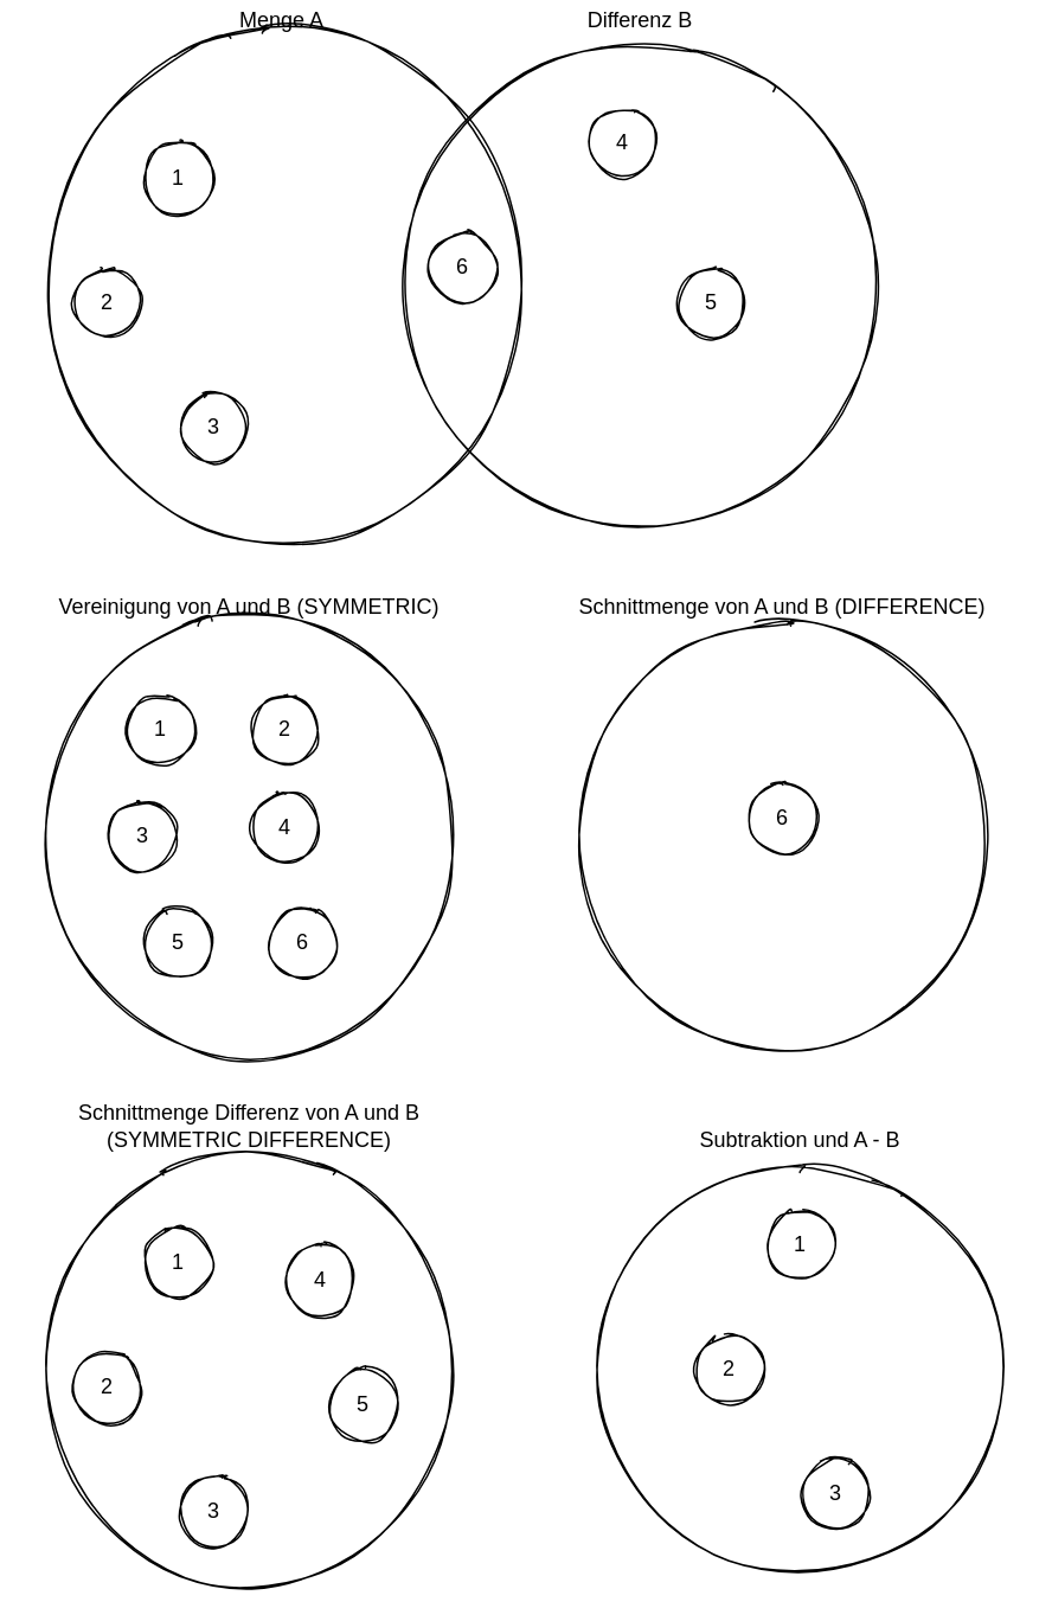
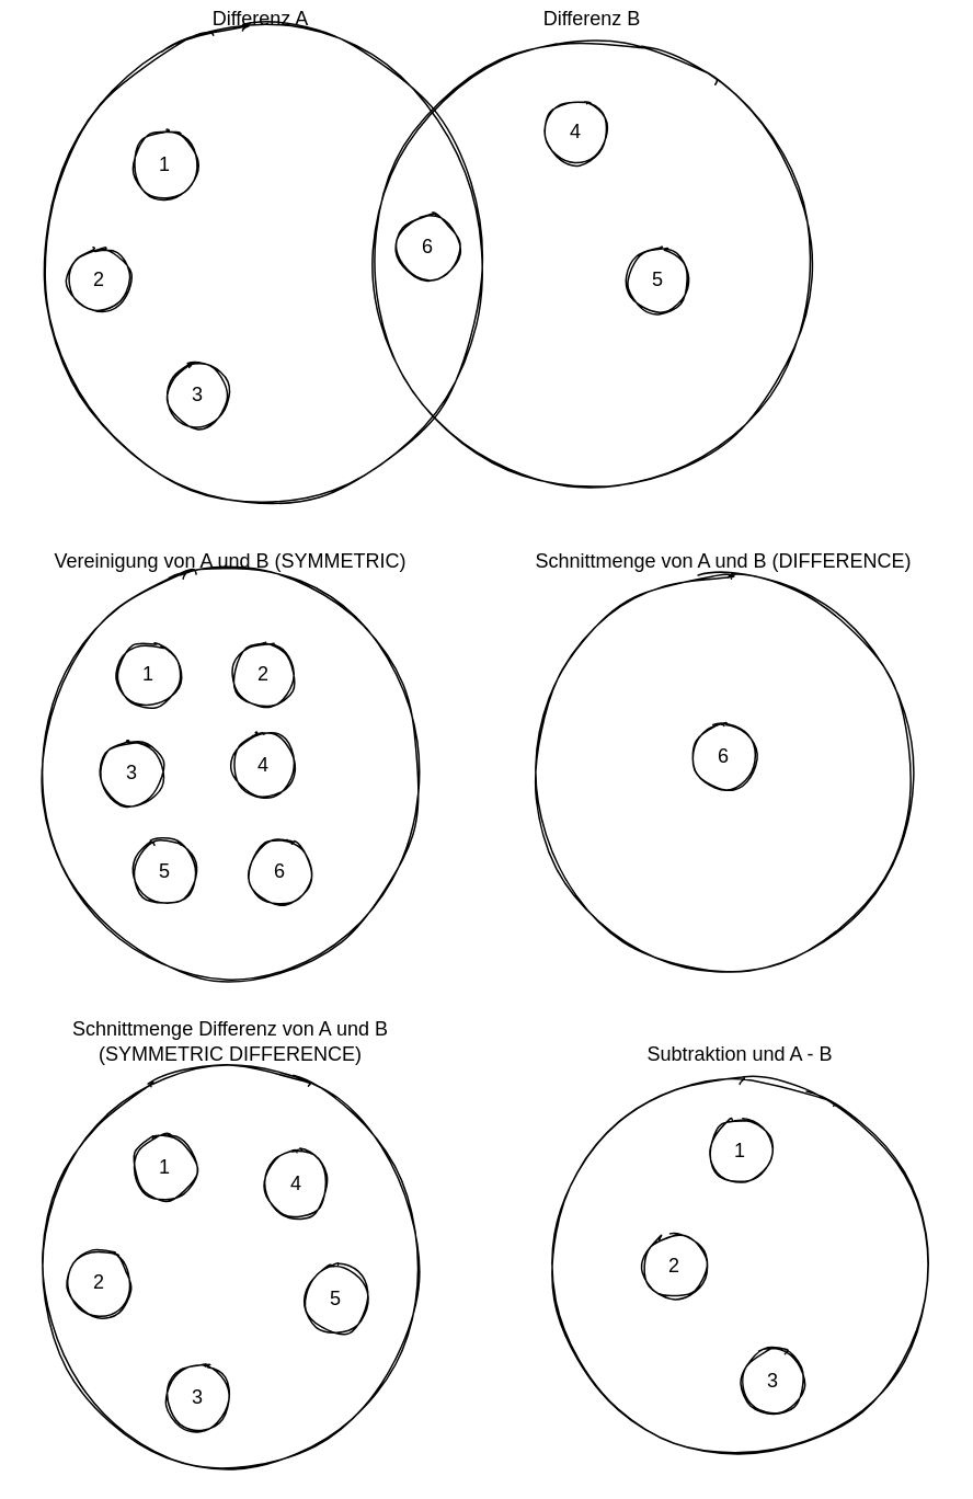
  <mxCell id="0" />
  <mxCell id="1" parent="0" />
- <mxCell id="2" value="Menge A&amp;nbsp;" style="ellipse;whiteSpace=wrap;html=1;aspect=fixed;labelPosition=center;verticalLabelPosition=top;align=center;verticalAlign=bottom;sketch=1;fillColor=none;" vertex="1" parent="1"><mxGeometry x="20" y="20" width="280" height="280" as="geometry" /></mxCell>
+ <mxCell id="2" value="Differenz A&amp;nbsp;" style="ellipse;whiteSpace=wrap;html=1;aspect=fixed;labelPosition=center;verticalLabelPosition=top;align=center;verticalAlign=bottom;sketch=1;fillColor=none;" vertex="1" parent="1"><mxGeometry x="20" y="20" width="280" height="280" as="geometry" /></mxCell>
  <mxCell id="3" value="1" style="ellipse;whiteSpace=wrap;html=1;aspect=fixed;sketch=1;" vertex="1" parent="1"><mxGeometry x="80" y="80" width="40" height="40" as="geometry" /></mxCell>
  <mxCell id="4" value="2" style="ellipse;whiteSpace=wrap;html=1;aspect=fixed;sketch=1;" vertex="1" parent="1"><mxGeometry x="40" y="150" width="40" height="40" as="geometry" /></mxCell>
  <mxCell id="5" value="3" style="ellipse;whiteSpace=wrap;html=1;aspect=fixed;sketch=1;" vertex="1" parent="1"><mxGeometry x="100" y="220" width="40" height="40" as="geometry" /></mxCell>
  <mxCell id="6" value="Differenz B" style="ellipse;whiteSpace=wrap;html=1;aspect=fixed;labelPosition=center;verticalLabelPosition=top;align=center;verticalAlign=bottom;sketch=1;fillColor=none;" vertex="1" parent="1"><mxGeometry x="220" y="20" width="280" height="280" as="geometry" /></mxCell>
  <mxCell id="7" value="4" style="ellipse;whiteSpace=wrap;html=1;aspect=fixed;sketch=1;" vertex="1" parent="1"><mxGeometry x="330" y="60" width="40" height="40" as="geometry" /></mxCell>
  <mxCell id="8" value="5" style="ellipse;whiteSpace=wrap;html=1;aspect=fixed;sketch=1;" vertex="1" parent="1"><mxGeometry x="380" y="150" width="40" height="40" as="geometry" /></mxCell>
  <mxCell id="9" value="6" style="ellipse;whiteSpace=wrap;html=1;aspect=fixed;sketch=1;" vertex="1" parent="1"><mxGeometry x="240" y="130" width="40" height="40" as="geometry" /></mxCell>
  <mxCell id="10" value="Vereinigung von A und B (SYMMETRIC)" style="ellipse;whiteSpace=wrap;html=1;aspect=fixed;labelPosition=center;verticalLabelPosition=top;align=center;verticalAlign=bottom;sketch=1;fillColor=none;" vertex="1" parent="1"><mxGeometry x="20" y="350" width="240" height="240" as="geometry" /></mxCell>
  <mxCell id="11" value="1" style="ellipse;whiteSpace=wrap;html=1;aspect=fixed;sketch=1;" vertex="1" parent="1"><mxGeometry x="70" y="390" width="40" height="40" as="geometry" /></mxCell>
  <mxCell id="12" value="2" style="ellipse;whiteSpace=wrap;html=1;aspect=fixed;sketch=1;" vertex="1" parent="1"><mxGeometry x="140" y="390" width="40" height="40" as="geometry" /></mxCell>
  <mxCell id="13" value="3" style="ellipse;whiteSpace=wrap;html=1;aspect=fixed;sketch=1;" vertex="1" parent="1"><mxGeometry x="60" y="450" width="40" height="40" as="geometry" /></mxCell>
  <mxCell id="14" value="4" style="ellipse;whiteSpace=wrap;html=1;aspect=fixed;sketch=1;" vertex="1" parent="1"><mxGeometry x="140" y="445" width="40" height="40" as="geometry" /></mxCell>
  <mxCell id="15" value="5" style="ellipse;whiteSpace=wrap;html=1;aspect=fixed;sketch=1;" vertex="1" parent="1"><mxGeometry x="80" y="510" width="40" height="40" as="geometry" /></mxCell>
  <mxCell id="16" value="6" style="ellipse;whiteSpace=wrap;html=1;aspect=fixed;sketch=1;" vertex="1" parent="1"><mxGeometry x="150" y="510" width="40" height="40" as="geometry" /></mxCell>
  <mxCell id="17" value="Schnittmenge von A und B (DIFFERENCE)" style="ellipse;whiteSpace=wrap;html=1;aspect=fixed;labelPosition=center;verticalLabelPosition=top;align=center;verticalAlign=bottom;sketch=1;fillColor=none;" vertex="1" parent="1"><mxGeometry x="320" y="350" width="240" height="240" as="geometry" /></mxCell>
  <mxCell id="18" value="6" style="ellipse;whiteSpace=wrap;html=1;aspect=fixed;sketch=1;" vertex="1" parent="1"><mxGeometry x="420" y="440" width="40" height="40" as="geometry" /></mxCell>
  <mxCell id="19" value="Schnittmenge Differenz von A und B (SYMMETRIC DIFFERENCE)" style="ellipse;whiteSpace=wrap;html=1;aspect=fixed;labelPosition=center;verticalLabelPosition=top;align=center;verticalAlign=bottom;sketch=1;fillColor=none;" vertex="1" parent="1"><mxGeometry x="20" y="650" width="240" height="240" as="geometry" /></mxCell>
  <mxCell id="20" value="1" style="ellipse;whiteSpace=wrap;html=1;aspect=fixed;sketch=1;" vertex="1" parent="1"><mxGeometry x="80" y="690" width="40" height="40" as="geometry" /></mxCell>
  <mxCell id="21" value="2" style="ellipse;whiteSpace=wrap;html=1;aspect=fixed;sketch=1;" vertex="1" parent="1"><mxGeometry x="40" y="760" width="40" height="40" as="geometry" /></mxCell>
  <mxCell id="22" value="3" style="ellipse;whiteSpace=wrap;html=1;aspect=fixed;sketch=1;" vertex="1" parent="1"><mxGeometry x="100" y="830" width="40" height="40" as="geometry" /></mxCell>
  <mxCell id="23" value="4" style="ellipse;whiteSpace=wrap;html=1;aspect=fixed;sketch=1;" vertex="1" parent="1"><mxGeometry x="160" y="700" width="40" height="40" as="geometry" /></mxCell>
  <mxCell id="24" value="5" style="ellipse;whiteSpace=wrap;html=1;aspect=fixed;sketch=1;" vertex="1" parent="1"><mxGeometry x="184" y="770" width="40" height="40" as="geometry" /></mxCell>
  <mxCell id="25" value="Subtraktion und A - B" style="ellipse;whiteSpace=wrap;html=1;aspect=fixed;labelPosition=center;verticalLabelPosition=top;align=center;verticalAlign=bottom;sketch=1;fillColor=none;" vertex="1" parent="1"><mxGeometry x="330" y="650" width="240" height="240" as="geometry" /></mxCell>
  <mxCell id="26" value="1" style="ellipse;whiteSpace=wrap;html=1;aspect=fixed;sketch=1;" vertex="1" parent="1"><mxGeometry x="430" y="680" width="40" height="40" as="geometry" /></mxCell>
  <mxCell id="27" value="2" style="ellipse;whiteSpace=wrap;html=1;aspect=fixed;sketch=1;" vertex="1" parent="1"><mxGeometry x="390" y="750" width="40" height="40" as="geometry" /></mxCell>
  <mxCell id="28" value="3" style="ellipse;whiteSpace=wrap;html=1;aspect=fixed;sketch=1;" vertex="1" parent="1"><mxGeometry x="450" y="820" width="40" height="40" as="geometry" /></mxCell>
